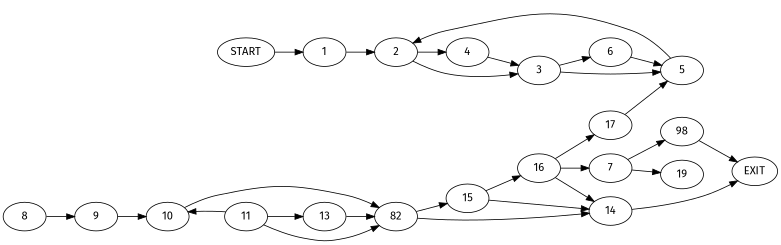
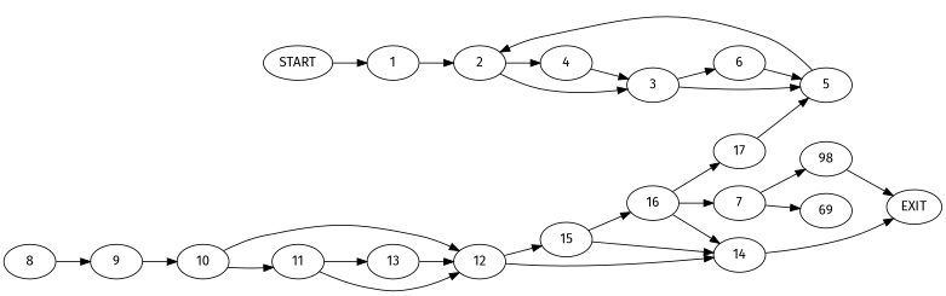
  digraph {
    fontname="Fira Sans"
    rankdir=LR
    node [fontname="Fira Sans"]
    edge [fontname="Fira Sans"]
    n1 [label=START]
    1
    2
    n4 [label=EXIT]
    3
    4
    5
    6
    n9 [label=98]
    7
-   19
+   19 [label=69]
    8
    9
    10
    11
-   12 [label=82]
+   12
    13
    14
    15
    16
    17
    n1 -> 1
    1 -> 2
    2 -> 3
    2 -> 4
    3 -> 5
    3 -> 6
    4 -> 3
    5 -> 2
    6 -> 5
    n9 -> n4
    7 -> n9
    7 -> 19
    8 -> 9
    9 -> 10
-   11 -> 10
+   10 -> 11
    10 -> 12
    11 -> 12
    11 -> 13
    12 -> 14
    12 -> 15
    13 -> 12
    14 -> n4
    15 -> 14
    15 -> 16
    16 -> 7
    16 -> 14
    16 -> 17
    17 -> 5
  }
